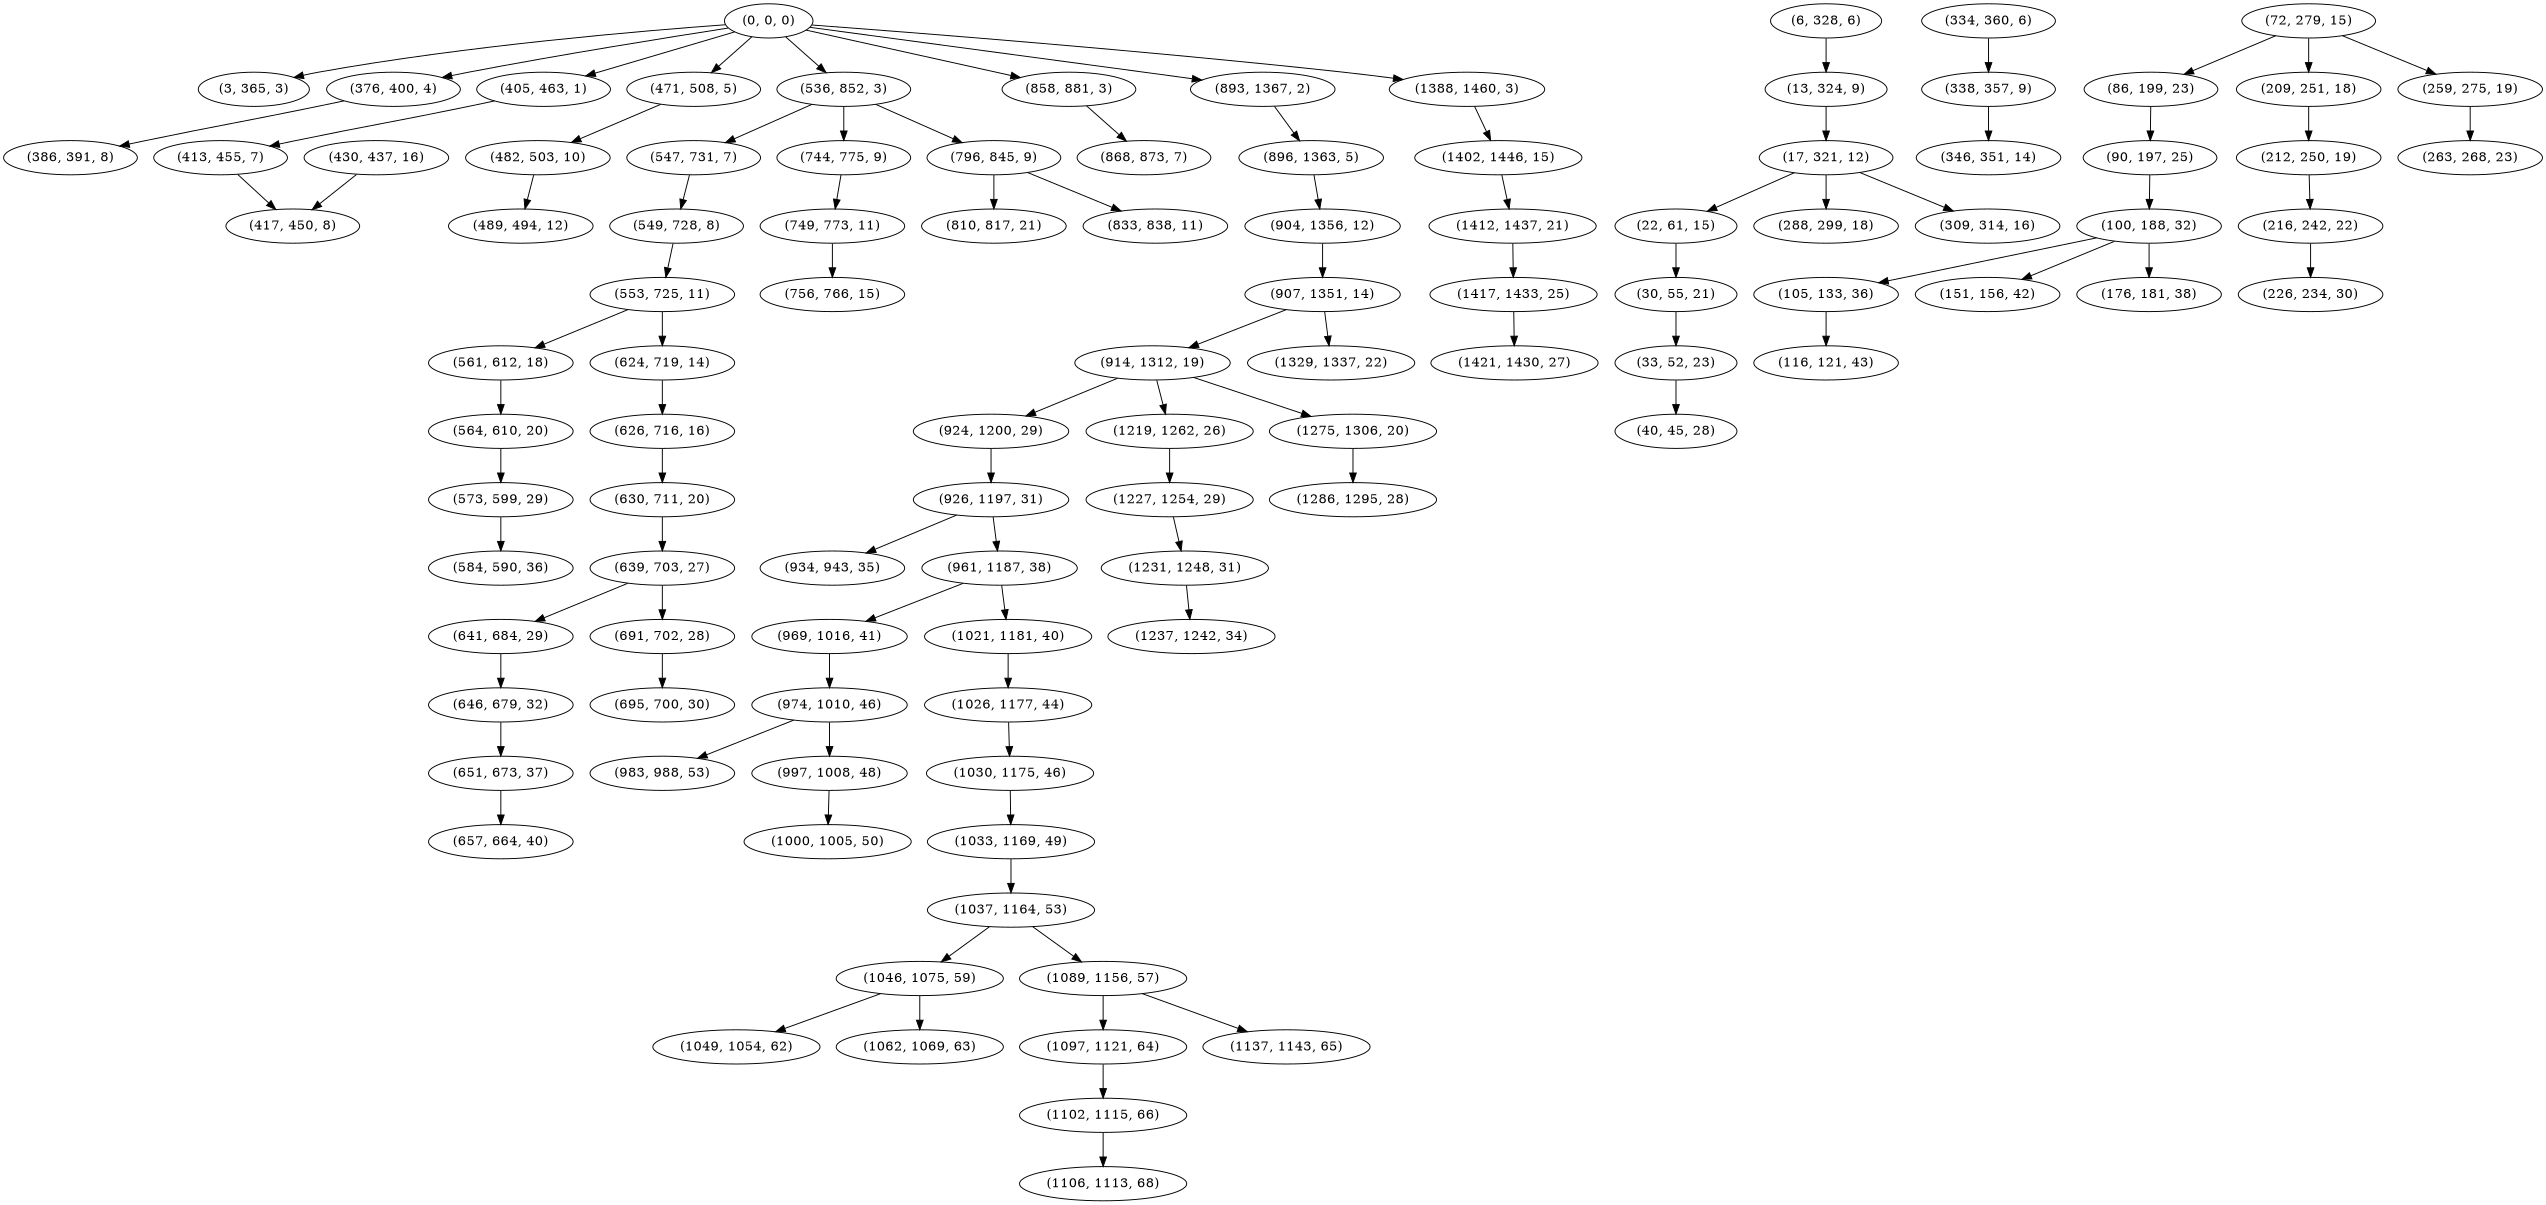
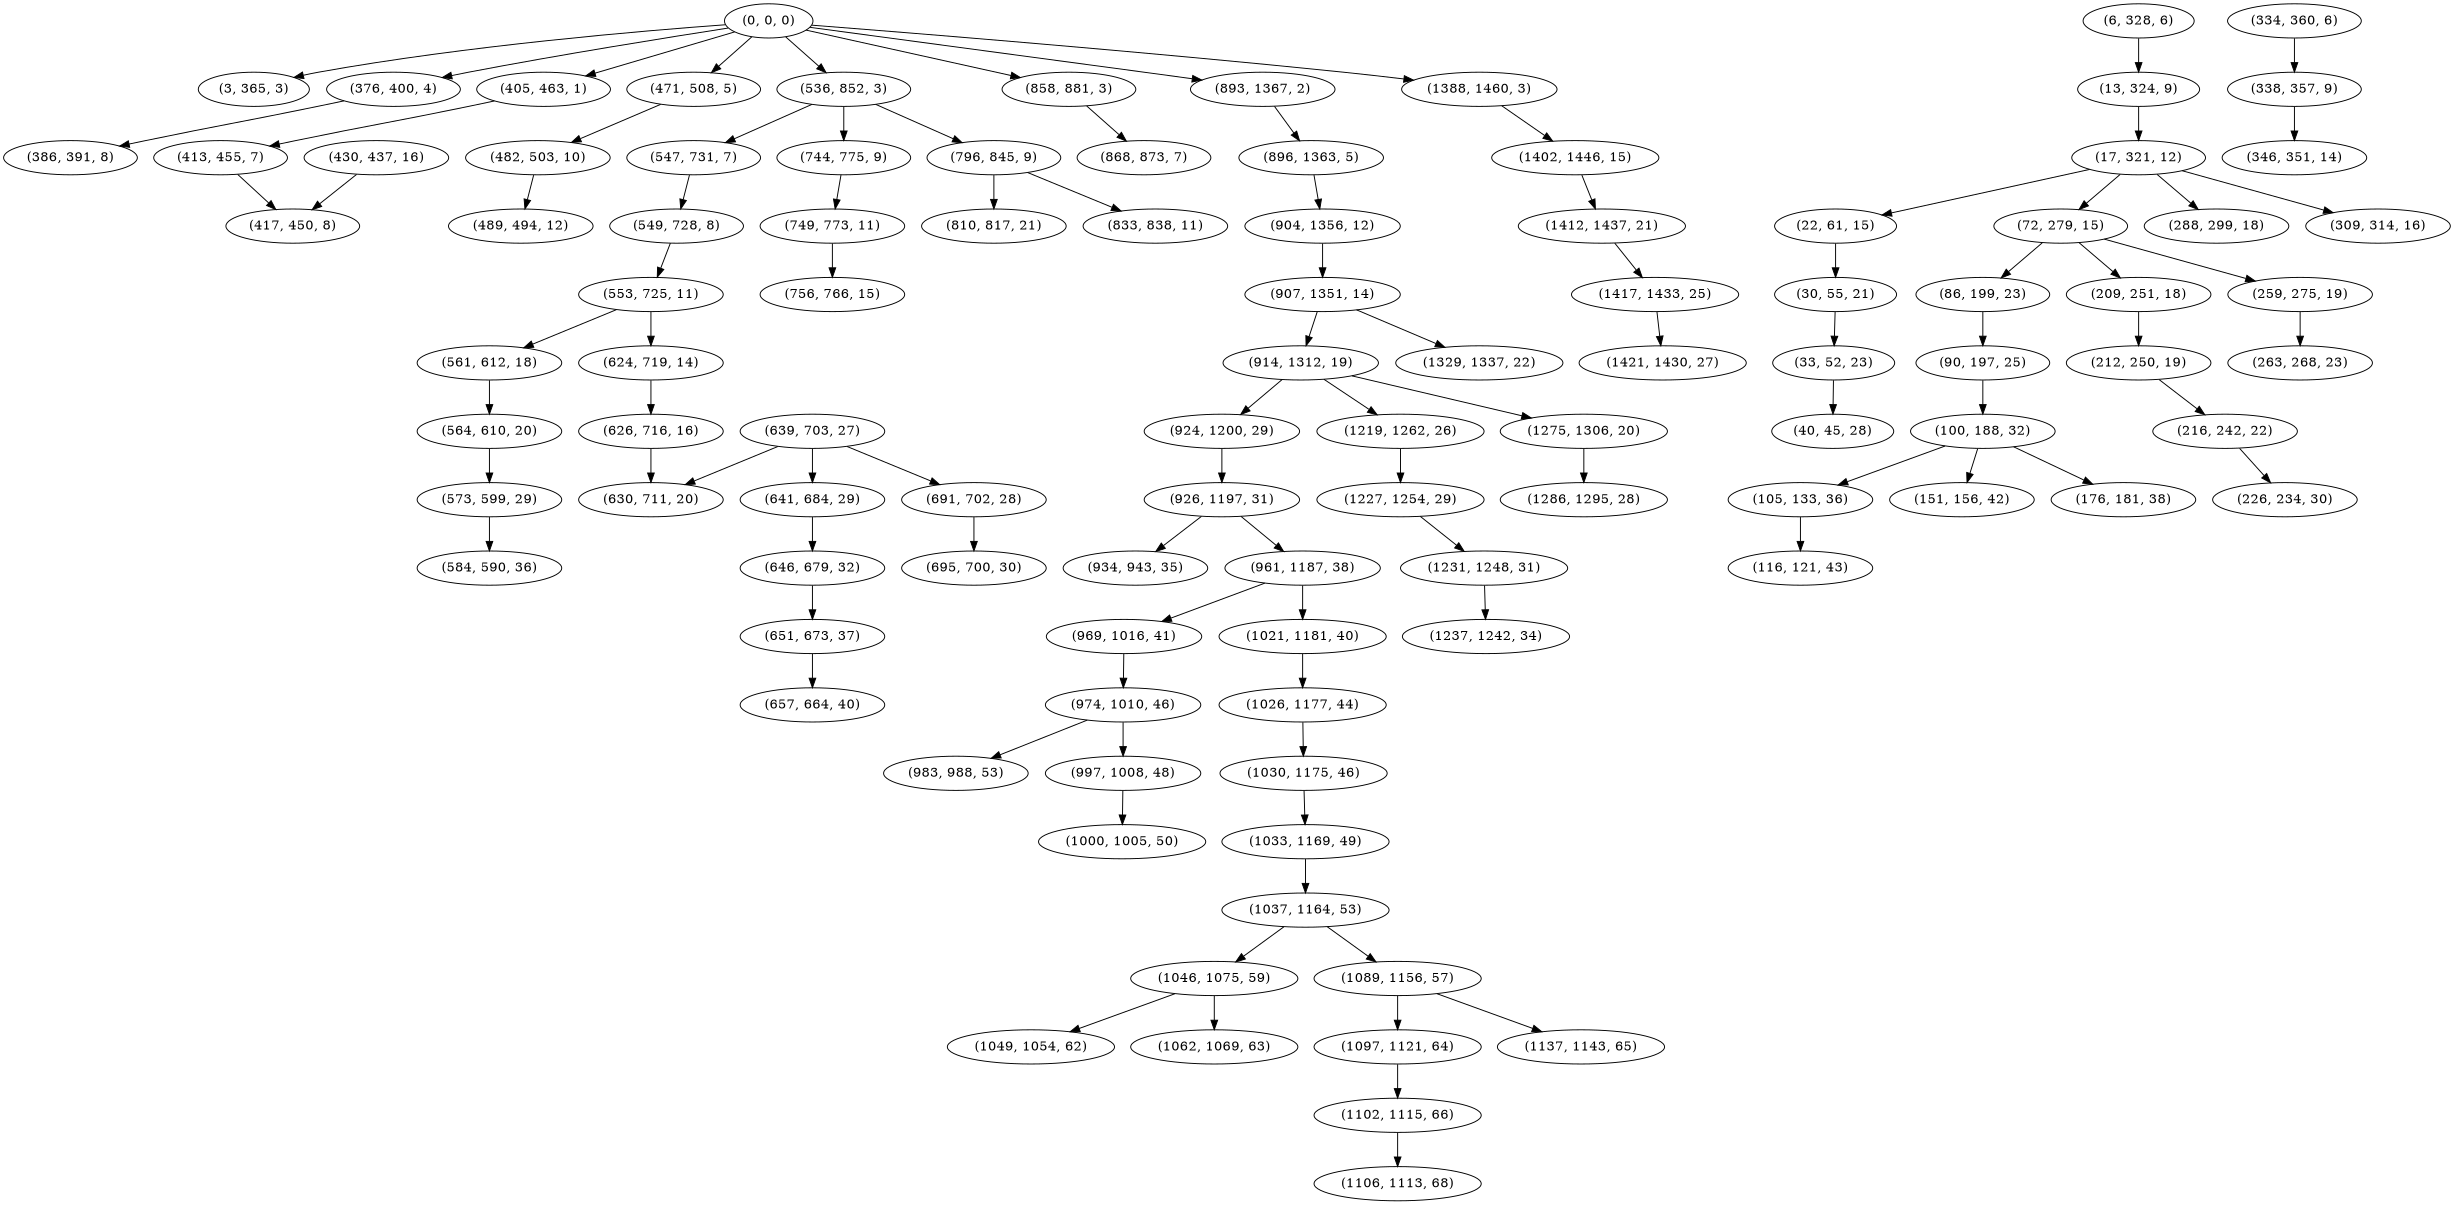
  digraph {
    "(0, 0, 0)"
    "(3, 365, 3)"
    "(376, 400, 4)"
    "(405, 463, 1)"
    "(471, 508, 5)"
    "(536, 852, 3)"
    "(858, 881, 3)"
    "(893, 1367, 2)"
    "(1388, 1460, 3)"
    "(386, 391, 8)"
    "(413, 455, 7)"
    "(482, 503, 10)"
    "(547, 731, 7)"
    "(744, 775, 9)"
    "(796, 845, 9)"
    "(868, 873, 7)"
    "(896, 1363, 5)"
    "(1402, 1446, 15)"
    "(6, 328, 6)"
    "(13, 324, 9)"
    "(334, 360, 6)"
    "(338, 357, 9)"
    "(17, 321, 12)"
    "(22, 61, 15)"
    "(72, 279, 15)"
    "(288, 299, 18)"
    "(309, 314, 16)"
    "(30, 55, 21)"
    "(86, 199, 23)"
    "(209, 251, 18)"
    "(259, 275, 19)"
    "(33, 52, 23)"
    "(40, 45, 28)"
    "(90, 197, 25)"
    "(212, 250, 19)"
    "(263, 268, 23)"
    "(100, 188, 32)"
    "(105, 133, 36)"
    "(151, 156, 42)"
    "(176, 181, 38)"
    "(116, 121, 43)"
    "(216, 242, 22)"
    "(226, 234, 30)"
    "(346, 351, 14)"
    "(417, 450, 8)"
    "(430, 437, 16)"
    "(489, 494, 12)"
    "(549, 728, 8)"
    "(749, 773, 11)"
    "(810, 817, 21)"
    "(833, 838, 11)"
    "(553, 725, 11)"
    "(561, 612, 18)"
    "(624, 719, 14)"
    "(564, 610, 20)"
    "(626, 716, 16)"
    "(573, 599, 29)"
    "(584, 590, 36)"
    "(630, 711, 20)"
    "(639, 703, 27)"
    "(641, 684, 29)"
    "(691, 702, 28)"
    "(646, 679, 32)"
    "(695, 700, 30)"
    "(651, 673, 37)"
    "(657, 664, 40)"
    "(756, 766, 15)"
    "(904, 1356, 12)"
    "(907, 1351, 14)"
    "(914, 1312, 19)"
    "(1329, 1337, 22)"
    "(924, 1200, 29)"
    "(1219, 1262, 26)"
    "(1275, 1306, 20)"
    "(926, 1197, 31)"
    "(1227, 1254, 29)"
    "(1286, 1295, 28)"
    "(934, 943, 35)"
    "(961, 1187, 38)"
    "(969, 1016, 41)"
    "(1021, 1181, 40)"
    "(974, 1010, 46)"
    "(1026, 1177, 44)"
    "(983, 988, 53)"
    "(997, 1008, 48)"
    "(1000, 1005, 50)"
    "(1030, 1175, 46)"
    "(1033, 1169, 49)"
    "(1037, 1164, 53)"
    "(1046, 1075, 59)"
    "(1089, 1156, 57)"
    "(1049, 1054, 62)"
    "(1062, 1069, 63)"
    "(1097, 1121, 64)"
    "(1137, 1143, 65)"
    "(1102, 1115, 66)"
    "(1106, 1113, 68)"
    "(1231, 1248, 31)"
    "(1237, 1242, 34)"
    "(1412, 1437, 21)"
    "(1417, 1433, 25)"
    "(1421, 1430, 27)"
    "(0, 0, 0)" -> "(3, 365, 3)"
    "(0, 0, 0)" -> "(376, 400, 4)"
    "(0, 0, 0)" -> "(405, 463, 1)"
    "(0, 0, 0)" -> "(471, 508, 5)"
    "(0, 0, 0)" -> "(536, 852, 3)"
    "(0, 0, 0)" -> "(858, 881, 3)"
    "(0, 0, 0)" -> "(893, 1367, 2)"
    "(0, 0, 0)" -> "(1388, 1460, 3)"
    "(376, 400, 4)" -> "(386, 391, 8)"
    "(405, 463, 1)" -> "(413, 455, 7)"
    "(471, 508, 5)" -> "(482, 503, 10)"
    "(536, 852, 3)" -> "(547, 731, 7)"
    "(536, 852, 3)" -> "(744, 775, 9)"
    "(536, 852, 3)" -> "(796, 845, 9)"
    "(858, 881, 3)" -> "(868, 873, 7)"
    "(893, 1367, 2)" -> "(896, 1363, 5)"
    "(1388, 1460, 3)" -> "(1402, 1446, 15)"
    "(413, 455, 7)" -> "(417, 450, 8)"
    "(482, 503, 10)" -> "(489, 494, 12)"
    "(547, 731, 7)" -> "(549, 728, 8)"
    "(744, 775, 9)" -> "(749, 773, 11)"
    "(796, 845, 9)" -> "(810, 817, 21)"
    "(796, 845, 9)" -> "(833, 838, 11)"
    "(896, 1363, 5)" -> "(904, 1356, 12)"
    "(1402, 1446, 15)" -> "(1412, 1437, 21)"
    "(6, 328, 6)" -> "(13, 324, 9)"
    "(13, 324, 9)" -> "(17, 321, 12)"
    "(334, 360, 6)" -> "(338, 357, 9)"
    "(338, 357, 9)" -> "(346, 351, 14)"
    "(17, 321, 12)" -> "(22, 61, 15)"
+   "(17, 321, 12)" -> "(72, 279, 15)"
    "(17, 321, 12)" -> "(288, 299, 18)"
    "(17, 321, 12)" -> "(309, 314, 16)"
    "(22, 61, 15)" -> "(30, 55, 21)"
    "(72, 279, 15)" -> "(86, 199, 23)"
    "(72, 279, 15)" -> "(209, 251, 18)"
    "(72, 279, 15)" -> "(259, 275, 19)"
    "(30, 55, 21)" -> "(33, 52, 23)"
    "(86, 199, 23)" -> "(90, 197, 25)"
    "(209, 251, 18)" -> "(212, 250, 19)"
    "(259, 275, 19)" -> "(263, 268, 23)"
    "(33, 52, 23)" -> "(40, 45, 28)"
    "(90, 197, 25)" -> "(100, 188, 32)"
    "(212, 250, 19)" -> "(216, 242, 22)"
    "(100, 188, 32)" -> "(105, 133, 36)"
    "(100, 188, 32)" -> "(151, 156, 42)"
    "(100, 188, 32)" -> "(176, 181, 38)"
    "(105, 133, 36)" -> "(116, 121, 43)"
    "(216, 242, 22)" -> "(226, 234, 30)"
    "(430, 437, 16)" -> "(417, 450, 8)"
    "(549, 728, 8)" -> "(553, 725, 11)"
    "(749, 773, 11)" -> "(756, 766, 15)"
    "(553, 725, 11)" -> "(561, 612, 18)"
    "(553, 725, 11)" -> "(624, 719, 14)"
    "(561, 612, 18)" -> "(564, 610, 20)"
    "(624, 719, 14)" -> "(626, 716, 16)"
    "(564, 610, 20)" -> "(573, 599, 29)"
    "(626, 716, 16)" -> "(630, 711, 20)"
    "(573, 599, 29)" -> "(584, 590, 36)"
-   "(630, 711, 20)" -> "(639, 703, 27)"
+   "(639, 703, 27)" -> "(630, 711, 20)"
    "(639, 703, 27)" -> "(641, 684, 29)"
    "(639, 703, 27)" -> "(691, 702, 28)"
    "(641, 684, 29)" -> "(646, 679, 32)"
    "(691, 702, 28)" -> "(695, 700, 30)"
    "(646, 679, 32)" -> "(651, 673, 37)"
    "(651, 673, 37)" -> "(657, 664, 40)"
    "(904, 1356, 12)" -> "(907, 1351, 14)"
    "(907, 1351, 14)" -> "(914, 1312, 19)"
    "(907, 1351, 14)" -> "(1329, 1337, 22)"
    "(914, 1312, 19)" -> "(924, 1200, 29)"
    "(914, 1312, 19)" -> "(1219, 1262, 26)"
    "(914, 1312, 19)" -> "(1275, 1306, 20)"
    "(924, 1200, 29)" -> "(926, 1197, 31)"
    "(1219, 1262, 26)" -> "(1227, 1254, 29)"
    "(1275, 1306, 20)" -> "(1286, 1295, 28)"
    "(926, 1197, 31)" -> "(934, 943, 35)"
    "(926, 1197, 31)" -> "(961, 1187, 38)"
    "(1227, 1254, 29)" -> "(1231, 1248, 31)"
    "(961, 1187, 38)" -> "(969, 1016, 41)"
    "(961, 1187, 38)" -> "(1021, 1181, 40)"
    "(969, 1016, 41)" -> "(974, 1010, 46)"
    "(1021, 1181, 40)" -> "(1026, 1177, 44)"
    "(974, 1010, 46)" -> "(983, 988, 53)"
    "(974, 1010, 46)" -> "(997, 1008, 48)"
    "(1026, 1177, 44)" -> "(1030, 1175, 46)"
    "(997, 1008, 48)" -> "(1000, 1005, 50)"
    "(1030, 1175, 46)" -> "(1033, 1169, 49)"
    "(1033, 1169, 49)" -> "(1037, 1164, 53)"
    "(1037, 1164, 53)" -> "(1046, 1075, 59)"
    "(1037, 1164, 53)" -> "(1089, 1156, 57)"
    "(1046, 1075, 59)" -> "(1049, 1054, 62)"
    "(1046, 1075, 59)" -> "(1062, 1069, 63)"
    "(1089, 1156, 57)" -> "(1097, 1121, 64)"
    "(1089, 1156, 57)" -> "(1137, 1143, 65)"
    "(1097, 1121, 64)" -> "(1102, 1115, 66)"
    "(1102, 1115, 66)" -> "(1106, 1113, 68)"
    "(1231, 1248, 31)" -> "(1237, 1242, 34)"
    "(1412, 1437, 21)" -> "(1417, 1433, 25)"
    "(1417, 1433, 25)" -> "(1421, 1430, 27)"
  }
